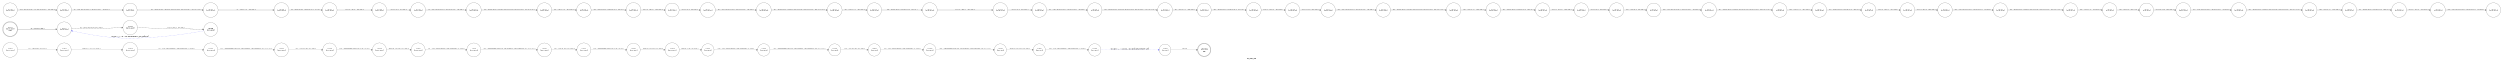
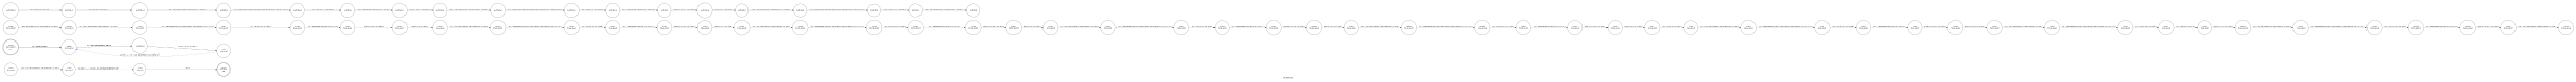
  digraph {
    fontname="Comic Neue"
    label=iso_send_msg
    rankdir=LR
    node [fontname="Comic Neue" shape=circle]
    edge [fontname="Comic Neue"]
    n1 [label="N27374\n(rp:0, ep:0)\nexit" shape=doublecircle]
    n2 [label="N27375\n(rp:77, ep:77)\nentry" shape=doublecircle]
    n3 [label="N27377\n(rp:76, ep:76)"]
    n4 [label="N27378\n(rp:75, ep:75)"]
    n5 [label="N27381\n(rp:74, ep:74)"]
    n6 [label="N27382\n(rp:73, ep:73)"]
    n7 [label="N27383\n(rp:72, ep:72)"]
    n8 [label="N27384\n(rp:71, ep:71)"]
    n9 [label="N27385\n(rp:70, ep:70)"]
    n10 [label="N27386\n(rp:69, ep:69)"]
    n11 [label="N27387\n(rp:68, ep:68)"]
    n12 [label="N27388\n(rp:67, ep:67)"]
    n13 [label="N27389\n(rp:66, ep:66)"]
    n14 [label="N27390\n(rp:65, ep:65)"]
    n15 [label="N27391\n(rp:64, ep:64)"]
    n16 [label="N27392\n(rp:63, ep:63)"]
    n17 [label="N27393\n(rp:62, ep:62)"]
    n18 [label="N27394\n(rp:61, ep:61)"]
    n19 [label="N27395\n(rp:60, ep:60)"]
    n20 [label="N27396\n(rp:59, ep:59)"]
    n21 [label="N27397\n(rp:58, ep:58)"]
    n22 [label="N27398\n(rp:57, ep:57)"]
    n23 [label="N27399\n(rp:56, ep:56)"]
    n24 [label="N27400\n(rp:55, ep:55)"]
    n25 [label="N27401\n(rp:54, ep:54)"]
    n26 [label="N27402\n(rp:53, ep:53)"]
    n27 [label="N27403\n(rp:52, ep:52)"]
    n28 [label="N27404\n(rp:51, ep:51)"]
    n29 [label="N27405\n(rp:50, ep:50)"]
    n30 [label="N27406\n(rp:49, ep:49)"]
    n31 [label="N27407\n(rp:48, ep:48)"]
    n32 [label="N27408\n(rp:47, ep:47)"]
    n33 [label="N27409\n(rp:46, ep:46)"]
    n34 [label="N27410\n(rp:45, ep:45)"]
    n35 [label="N27411\n(rp:44, ep:44)"]
    n36 [label="N27412\n(rp:43, ep:43)"]
    n37 [label="N27413\n(rp:42, ep:42)"]
    n38 [label="N27414\n(rp:41, ep:41)"]
    n39 [label="N27415\n(rp:40, ep:40)"]
    n40 [label="N27416\n(rp:39, ep:39)"]
    n41 [label="N27417\n(rp:38, ep:38)"]
    n42 [label="N27418\n(rp:37, ep:37)"]
    n43 [label="N27419\n(rp:36, ep:36)"]
    n44 [label="N27420\n(rp:35, ep:35)"]
    n45 [label="N27421\n(rp:34, ep:34)"]
    n46 [label="N27422\n(rp:33, ep:33)"]
    n47 [label="N27423\n(rp:32, ep:32)"]
    n48 [label="N27424\n(rp:31, ep:31)"]
    n49 [label="N27425\n(rp:30, ep:30)"]
    n50 [label="N27426\n(rp:29, ep:29)"]
    n51 [label="N27427\n(rp:28, ep:28)"]
    n52 [label="N27428\n(rp:27, ep:27)"]
    n53 [label="N27429\n(rp:26, ep:26)"]
    n54 [label="N27430\n(rp:25, ep:25)"]
    n55 [label="N27431\n(rp:24, ep:24)"]
    n56 [label="N27433\n(rp:22, ep:22)"]
    n57 [label="N27434\n(rp:21, ep:21)"]
    n58 [label="N27435\n(rp:20, ep:20)"]
    n59 [label="N27436\n(rp:19, ep:19)"]
    n60 [label="N27437\n(rp:18, ep:18)"]
    n61 [label="N27438\n(rp:17, ep:17)"]
    n62 [label="N27439\n(rp:16, ep:16)"]
    n63 [label="N27440\n(rp:15, ep:15)"]
    n64 [label="N27441\n(rp:14, ep:14)"]
    n65 [label="N27442\n(rp:13, ep:13)"]
    n66 [label="N27443\n(rp:12, ep:12)"]
    n67 [label="N27444\n(rp:11, ep:11)"]
    n68 [label="N27445\n(rp:10, ep:10)"]
    n69 [label="N27446\n(rp:9, ep:9)"]
    n70 [label="N27447\n(rp:8, ep:8)"]
    n71 [label="N27448\n(rp:7, ep:7)"]
    n72 [label="N27449\n(rp:6, ep:6)"]
    n73 [label="N27450\n(rp:5, ep:5)"]
-   n74 [label="N27451\n(rp:4, ep:4)"]
    n75 [label="N27452\n(rp:3, ep:3)"]
    n76 [label="N27453\n(rp:2, ep:2)"]
    n77 [label="N27454\n(rp:1, ep:1)"]
    n2 -> n3 [label="%2 = alloca i8, align 1"]
    n3 -> n4 [label="%3 = alloca %struct.stream*, align 8"]
    n4 -> n5 [label="store i8 %0, i8* %2, align 1"]
    n5 -> n3 [color=blue label="tcp_init --@-- %4 = call %struct.stream* @tcp_init(i32 11)" style=dashed]
    n6 -> n7 [label="store %struct.stream* %4, %struct.stream** %3, align 8"]
    n7 -> n8 [label="%5 = load %struct.stream*, %struct.stream** %3, align 8"]
    n8 -> n9 [label="%6 = getelementptr inbounds %struct.stream, %struct.stream* %5, i32 0, i32 0"]
    n9 -> n10 [label="%7 = load i8*, i8** %6, align 8"]
    n10 -> n11 [label="%8 = getelementptr inbounds i8, i8* %7, i32 1"]
    n11 -> n12 [label="store i8* %8, i8** %6, align 8"]
    n12 -> n13 [label="store i8 3, i8* %7, align 8"]
    n13 -> n14 [label="%9 = load %struct.stream*, %struct.stream** %3, align 8"]
    n14 -> n15 [label="%10 = getelementptr inbounds %struct.stream, %struct.stream* %9, i32 0, i32 0"]
    n15 -> n16 [label="%11 = load i8*, i8** %10, align 8"]
    n16 -> n17 [label="%12 = getelementptr inbounds i8, i8* %11, i32 1"]
    n17 -> n18 [label="store i8* %12, i8** %10, align 8"]
    n18 -> n19 [label="store i8 0, i8* %11, align 1"]
    n19 -> n20 [label="%13 = load %struct.stream*, %struct.stream** %3, align 8"]
    n20 -> n21 [label="%14 = getelementptr inbounds %struct.stream, %struct.stream* %13, i32 0, i32 0"]
    n21 -> n22 [label="%15 = load i8*, i8** %14, align 8"]
    n22 -> n23 [label="%16 = getelementptr inbounds i8, i8* %15, i32 1"]
    n23 -> n24 [label="store i8* %16, i8** %14, align 8"]
    n24 -> n25 [label="store i8 0, i8* %15, align 1"]
    n25 -> n26 [label="%17 = load %struct.stream*, %struct.stream** %3, align 8"]
    n26 -> n27 [label="%18 = getelementptr inbounds %struct.stream, %struct.stream* %17, i32 0, i32 0"]
    n27 -> n28 [label="%19 = load i8*, i8** %18, align 8"]
    n28 -> n29 [label="%20 = getelementptr inbounds i8, i8* %19, i32 1"]
    n29 -> n30 [label="store i8* %20, i8** %18, align 8"]
    n30 -> n31 [label="store i8 11, i8* %19, align 1"]
    n31 -> n32 [label="%21 = load %struct.stream*, %struct.stream** %3, align 8"]
    n32 -> n33 [label="%22 = getelementptr inbounds %struct.stream, %struct.stream* %21, i32 0, i32 0"]
    n33 -> n34 [label="%23 = load i8*, i8** %22, align 8"]
    n34 -> n35 [label="%24 = getelementptr inbounds i8, i8* %23, i32 1"]
    n35 -> n36 [label="store i8* %24, i8** %22, align 8"]
    n36 -> n37 [label="store i8 6, i8* %23, align 1"]
    n37 -> n38 [label="%25 = load i8, i8* %2, align 1"]
    n38 -> n39 [label="%26 = load %struct.stream*, %struct.stream** %3, align 8"]
    n39 -> n40 [label="%27 = getelementptr inbounds %struct.stream, %struct.stream* %26, i32 0, i32 0"]
    n40 -> n41 [label="%28 = load i8*, i8** %27, align 8"]
    n41 -> n42 [label="%29 = getelementptr inbounds i8, i8* %28, i32 1"]
    n42 -> n43 [label="store i8* %29, i8** %27, align 8"]
    n43 -> n44 [label="store i8 %25, i8* %28, align 1"]
    n44 -> n45 [label="%30 = load %struct.stream*, %struct.stream** %3, align 8"]
    n45 -> n46 [label="%31 = getelementptr inbounds %struct.stream, %struct.stream* %30, i32 0, i32 0"]
    n46 -> n47 [label="%32 = load i8*, i8** %31, align 8"]
    n47 -> n48 [label="%33 = bitcast i8* %32 to i16*"]
    n48 -> n49 [label="store i16 0, i16* %33, align 2"]
    n49 -> n50 [label="%34 = load %struct.stream*, %struct.stream** %3, align 8"]
    n50 -> n51 [label="%35 = getelementptr inbounds %struct.stream, %struct.stream* %34, i32 0, i32 0"]
    n51 -> n52 [label="%36 = load i8*, i8** %35, align 8"]
    n52 -> n53 [label="%37 = getelementptr inbounds i8, i8* %36, i64 2"]
    n53 -> n54 [label="store i8* %37, i8** %35, align 8"]
    n54 -> n55 [label="%38 = load %struct.stream*, %struct.stream** %3, align 8"]
    n56 -> n57 [label="%41 = bitcast i8* %40 to i16*"]
    n57 -> n58 [label="store i16 0, i16* %41, align 2"]
    n58 -> n59 [label="%42 = load %struct.stream*, %struct.stream** %3, align 8"]
    n59 -> n60 [label="%43 = getelementptr inbounds %struct.stream, %struct.stream* %42, i32 0, i32 0"]
    n60 -> n61 [label="%44 = load i8*, i8** %43, align 8"]
    n61 -> n62 [label="%45 = getelementptr inbounds i8, i8* %44, i64 2"]
    n62 -> n63 [label="store i8* %45, i8** %43, align 8"]
    n63 -> n64 [label="%46 = load %struct.stream*, %struct.stream** %3, align 8"]
    n64 -> n65 [label="%47 = getelementptr inbounds %struct.stream, %struct.stream* %46, i32 0, i32 0"]
    n65 -> n66 [label="%48 = load i8*, i8** %47, align 8"]
    n66 -> n67 [label="%49 = getelementptr inbounds i8, i8* %48, i32 1"]
    n67 -> n68 [label="store i8* %49, i8** %47, align 8"]
    n68 -> n69 [label="store i8 0, i8* %48, align 1"]
    n69 -> n70 [label="%50 = load %struct.stream*, %struct.stream** %3, align 8"]
    n70 -> n71 [label="%51 = getelementptr inbounds %struct.stream, %struct.stream* %50, i32 0, i32 0"]
    n71 -> n72 [label="%52 = load i8*, i8** %51, align 8"]
    n72 -> n73 [label="%53 = load %struct.stream*, %struct.stream** %3, align 8"]
-   n73 -> n74 [label="%54 = getelementptr inbounds %struct.stream, %struct.stream* %53, i32 0, i32 1"]
-   n74 -> n75 [label="store i8* %52, i8** %54, align 8"]
    n75 -> n76 [label="%55 = load %struct.stream*, %struct.stream** %3, align 8"]
    n76 -> n77 [color=blue label="tcp_send --@-- call void @tcp_send(%struct.stream* %55)" style=dashed]
    n77 -> n1 [label="ret void"]
  }
